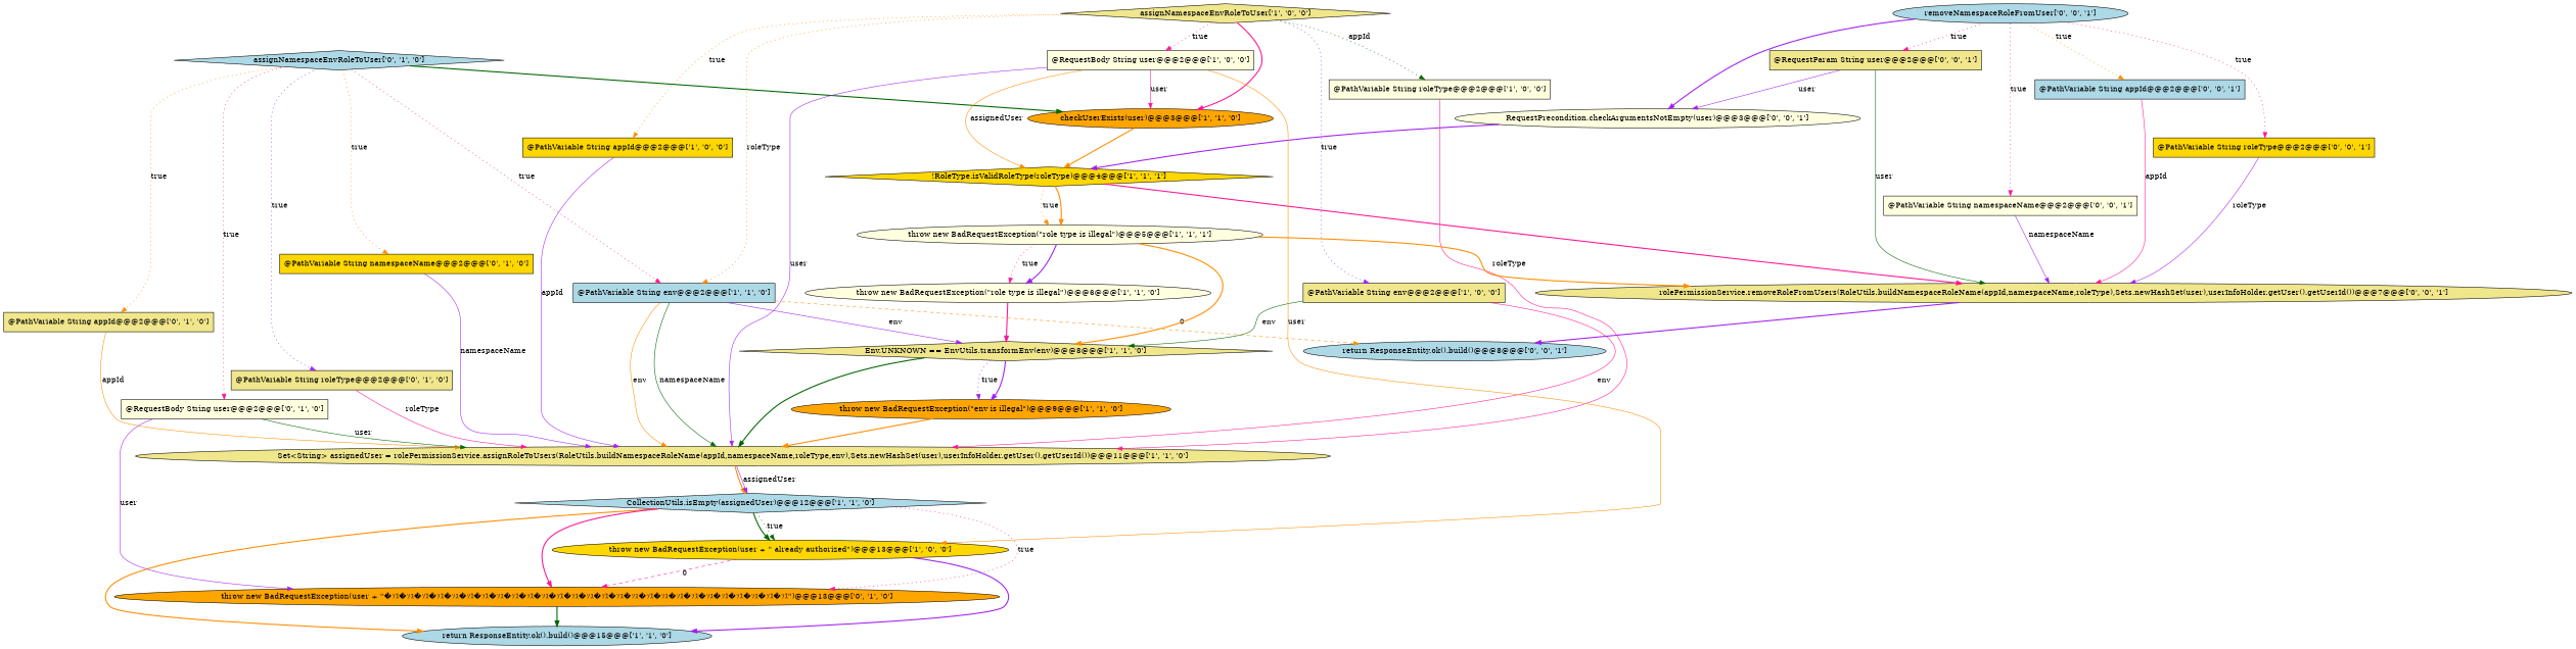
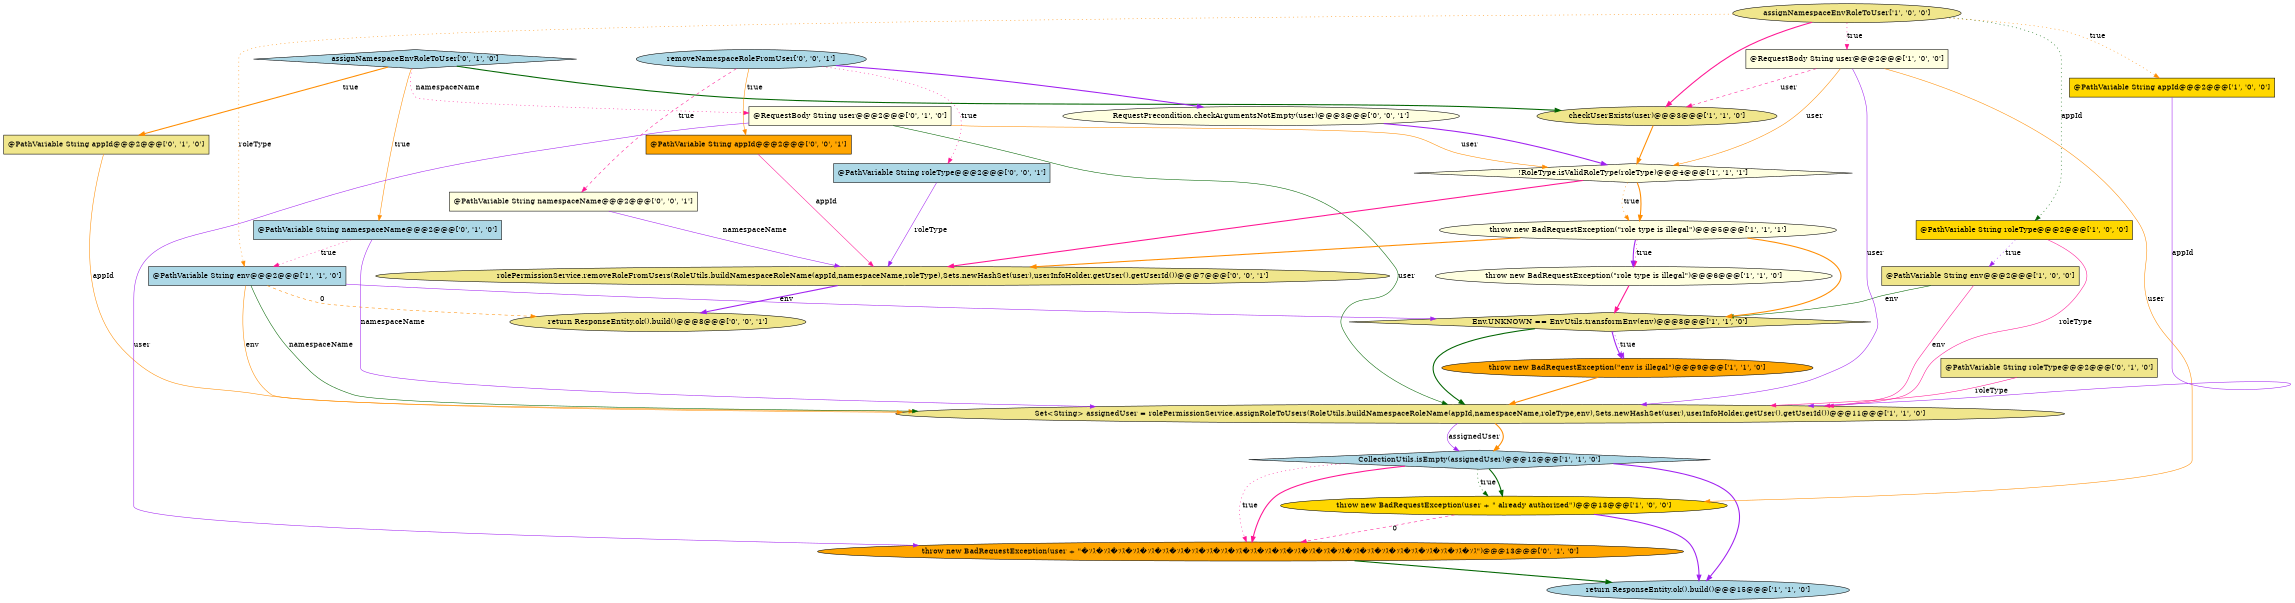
  digraph {
    node [fillcolor=khaki shape=box style=filled]
    edge [color=purple style=solid]
-   n1 [fillcolor=gold label="@PathVariable String namespaceName@@@2@@@['0', '1', '0']"]
+   n1 [fillcolor=lightblue label="@PathVariable String namespaceName@@@2@@@['0', '1', '0']"]
    n2 [label="Set<String> assignedUser = rolePermissionService.assignRoleToUsers(RoleUtils.buildNamespaceRoleName(appId,namespaceName,roleType,env),Sets.newHashSet(user),userInfoHolder.getUser().getUserId())@@@11@@@['1', '1', '0']" shape=ellipse]
    n3 [fillcolor=lightblue label="CollectionUtils.isEmpty(assignedUser)@@@12@@@['1', '1', '0']" shape=diamond]
    n4 [fillcolor=orange label="throw new BadRequestException(\"env is illegal\")@@@9@@@['1', '1', '0']" shape=ellipse]
    n5 [fillcolor=gold label="throw new BadRequestException(user + \" already authorized\")@@@13@@@['1', '0', '0']" shape=ellipse]
    n6 [fillcolor=lightblue label="return ResponseEntity.ok().build()@@@15@@@['1', '1', '0']" shape=ellipse]
    n7 [fillcolor=orange label="throw new BadRequestException(user + \"�ｿｽ�ｿｽ�ｿｽ�ｿｽ�ｿｽ�ｿｽ�ｿｽ�ｿｽ�ｿｽ�ｿｽ�ｿｽ�ｿｽ�ｿｽ�ｿｽ�ｿｽ�ｿｽ�ｿｽ�ｿｽ�ｿｽ�ｿｽ�ｿｽ�ｿｽ�ｿｽ�ｿｽ�ｿｽ�ｿｽ�ｿｽ\")@@@13@@@['0', '1', '0']" shape=ellipse]
    n8 [fillcolor=lightblue label="assignNamespaceEnvRoleToUser['0', '1', '0']" shape=diamond]
    n9 [fillcolor=lightblue label="@PathVariable String env@@@2@@@['1', '1', '0']"]
-   n10 [fillcolor=orange label="checkUserExists(user)@@@3@@@['1', '1', '0']" shape=ellipse]
+   n10 [label="checkUserExists(user)@@@3@@@['1', '1', '0']" shape=ellipse]
    n11 [label="@PathVariable String appId@@@2@@@['0', '1', '0']"]
    n12 [label="@PathVariable String roleType@@@2@@@['0', '1', '0']"]
    n13 [fillcolor=lightyellow label="@RequestBody String user@@@2@@@['0', '1', '0']"]
-   n14 [fillcolor=lightblue label="return ResponseEntity.ok().build()@@@8@@@['0', '0', '1']" shape=ellipse]
+   n14 [label="return ResponseEntity.ok().build()@@@8@@@['0', '0', '1']" shape=ellipse]
    n15 [label="Env.UNKNOWN == EnvUtils.transformEnv(env)@@@8@@@['1', '1', '0']" shape=diamond]
-   n16 [fillcolor=gold label="!RoleType.isValidRoleType(roleType)@@@4@@@['1', '1', '1']" shape=diamond]
+   n16 [fillcolor=lightyellow label="!RoleType.isValidRoleType(roleType)@@@4@@@['1', '1', '1']" shape=diamond]
    n17 [fillcolor=lightblue label="removeNamespaceRoleFromUser['0', '0', '1']" shape=ellipse]
-   n18 [label="@RequestParam String user@@@2@@@['0', '0', '1']"]
    n19 [fillcolor=lightyellow label="@PathVariable String namespaceName@@@2@@@['0', '0', '1']"]
-   n20 [fillcolor=lightblue label="@PathVariable String appId@@@2@@@['0', '0', '1']"]
-   n21 [fillcolor=gold label="@PathVariable String roleType@@@2@@@['0', '0', '1']"]
+   n20 [fillcolor=orange label="@PathVariable String appId@@@2@@@['0', '0', '1']"]
+   n21 [fillcolor=lightblue label="@PathVariable String roleType@@@2@@@['0', '0', '1']"]
    n22 [fillcolor=lightyellow label="RequestPrecondition.checkArgumentsNotEmpty(user)@@@3@@@['0', '0', '1']" shape=ellipse]
    n23 [label="rolePermissionService.removeRoleFromUsers(RoleUtils.buildNamespaceRoleName(appId,namespaceName,roleType),Sets.newHashSet(user),userInfoHolder.getUser().getUserId())@@@7@@@['0', '0', '1']" shape=ellipse]
-   n24 [label="assignNamespaceEnvRoleToUser['1', '0', '0']" shape=diamond]
+   n24 [label="assignNamespaceEnvRoleToUser['1', '0', '0']" shape=ellipse]
    n25 [label="@PathVariable String env@@@2@@@['1', '0', '0']"]
-   n26 [fillcolor=lightyellow label="@PathVariable String roleType@@@2@@@['1', '0', '0']"]
+   n26 [fillcolor=gold label="@PathVariable String roleType@@@2@@@['1', '0', '0']"]
    n27 [fillcolor=lightyellow label="@RequestBody String user@@@2@@@['1', '0', '0']"]
    n28 [fillcolor=gold label="@PathVariable String appId@@@2@@@['1', '0', '0']"]
    n29 [fillcolor=lightyellow label="throw new BadRequestException(\"role type is illegal\")@@@6@@@['1', '1', '0']" shape=ellipse]
    n30 [fillcolor=lightyellow label="throw new BadRequestException(\"role type is illegal\")@@@5@@@['1', '1', '1']" shape=ellipse]
    n1 -> n2 [label=namespaceName]
    n2 -> n3 [color=darkorange style=bold]
    n2 -> n3 [label=assignedUser]
    n3 -> n5 [color=darkgreen label=true style=dotted]
    n3 -> n5 [color=darkgreen style=bold]
-   n3 -> n6 [color=darkorange style=bold]
+   n3 -> n6 [style=bold]
    n3 -> n7 [color=deeppink label=true style=dotted]
    n3 -> n7 [color=deeppink style=bold]
    n4 -> n2 [color=darkorange style=bold]
    n5 -> n6 [style=bold]
    n5 -> n7 [color=deeppink label=0 style=dashed]
    n7 -> n6 [color=darkgreen style=bold]
-   n8 -> n1 [color=darkorange label=true style=dotted]
-   n8 -> n9 [color=deeppink label=true style=dotted]
+   n8 -> n1 [color=darkorange label=true]
+   n1 -> n9 [color=deeppink label=true style=dotted]
    n8 -> n10 [color=darkgreen style=bold]
-   n8 -> n11 [color=darkorange label=true style=dotted]
-   n8 -> n12 [label=true style=dotted]
-   n8 -> n13 [color=deeppink label=true style=dotted]
+   n8 -> n11 [color=darkorange label=true style=bold]
+   n8 -> n13 [color=deeppink label=namespaceName style=dotted]
    n9 -> n2 [color=darkorange label=env]
    n9 -> n2 [color=darkgreen label=namespaceName]
    n9 -> n14 [color=darkorange label=0 style=dashed]
    n9 -> n15 [label=env]
    n10 -> n16 [color=darkorange style=bold]
    n11 -> n2 [color=darkorange label=appId]
    n12 -> n2 [color=deeppink label=roleType]
    n13 -> n2 [color=darkgreen label=user]
    n13 -> n7 [label=user]
+   n13 -> n16 [color=darkorange label=user]
    n15 -> n2 [color=darkgreen style=bold]
    n15 -> n4 [label=true style=dotted]
    n15 -> n4 [style=bold]
    n16 -> n23 [color=deeppink style=bold]
    n16 -> n30 [color=darkorange label=true style=dotted]
    n16 -> n30 [color=darkorange style=bold]
-   n17 -> n18 [color=deeppink label=true style=dotted]
-   n17 -> n19 [color=deeppink label=true style=dotted]
-   n17 -> n20 [color=darkorange label=true style=dotted]
+   n17 -> n19 [color=deeppink label=true style=dashed]
+   n17 -> n20 [color=darkorange label=true]
    n17 -> n21 [color=deeppink label=true style=dotted]
    n17 -> n22 [style=bold]
-   n18 -> n22 [label=user]
-   n18 -> n23 [color=darkgreen label=user]
    n19 -> n23 [label=namespaceName]
    n20 -> n23 [color=deeppink label=appId]
    n21 -> n23 [label=roleType]
    n22 -> n16 [style=bold]
    n23 -> n14 [style=bold]
    n24 -> n9 [color=darkorange label=roleType style=dotted]
    n24 -> n10 [color=deeppink style=bold]
-   n24 -> n25 [label=true style=dotted]
+   n26 -> n25 [label=true style=dotted]
    n24 -> n26 [color=darkgreen label=appId style=dotted]
    n24 -> n27 [color=deeppink label=true style=dotted]
    n24 -> n28 [color=darkorange label=true style=dotted]
    n25 -> n2 [color=deeppink label=env]
    n25 -> n15 [color=darkgreen label=env]
    n26 -> n2 [color=deeppink label=roleType]
    n27 -> n2 [label=user]
    n27 -> n5 [color=darkorange label=user]
-   n27 -> n10 [color=deeppink label=user]
-   n27 -> n16 [color=darkorange label=assignedUser]
+   n27 -> n10 [color=deeppink label=user style=dashed]
+   n27 -> n16 [color=darkorange label=user]
    n28 -> n2 [label=appId]
    n29 -> n15 [color=deeppink style=bold]
    n30 -> n15 [color=darkorange style=bold]
    n30 -> n23 [color=darkorange style=bold]
    n30 -> n29 [color=deeppink label=true style=dotted]
    n30 -> n29 [style=bold]
  }
